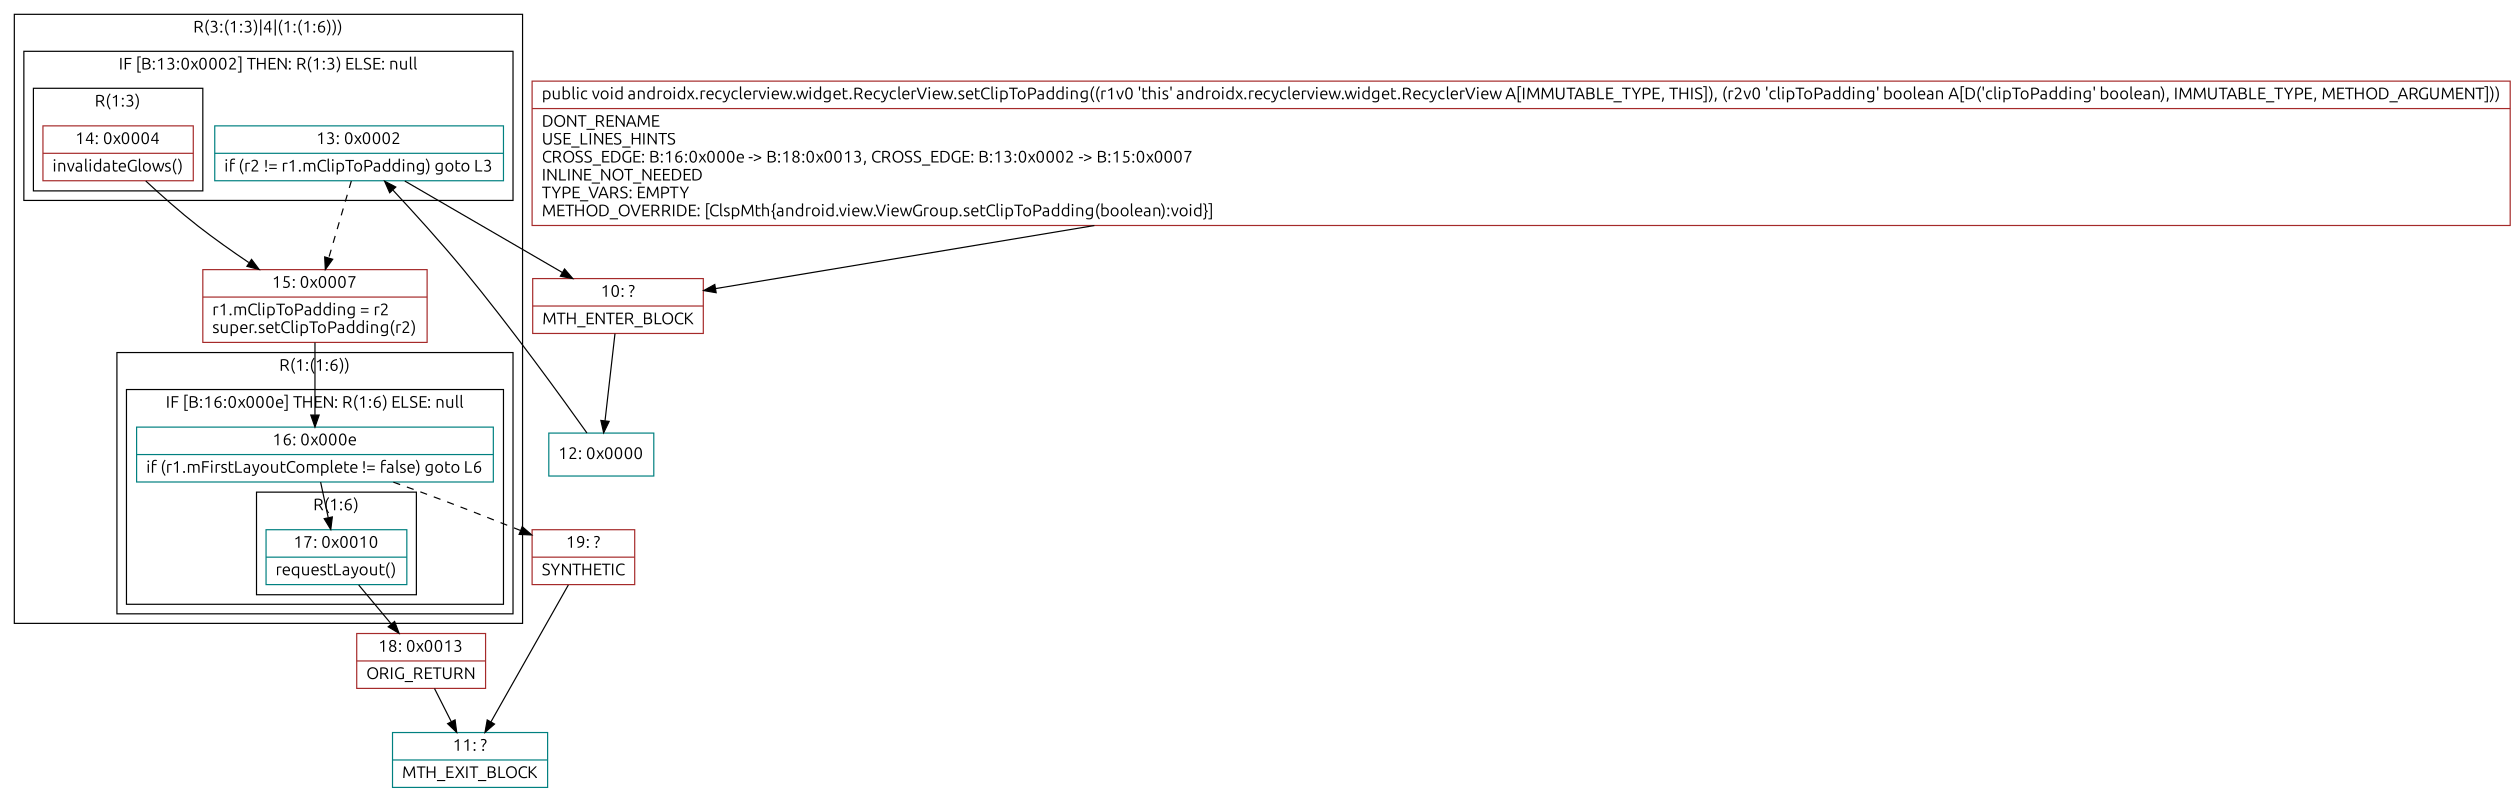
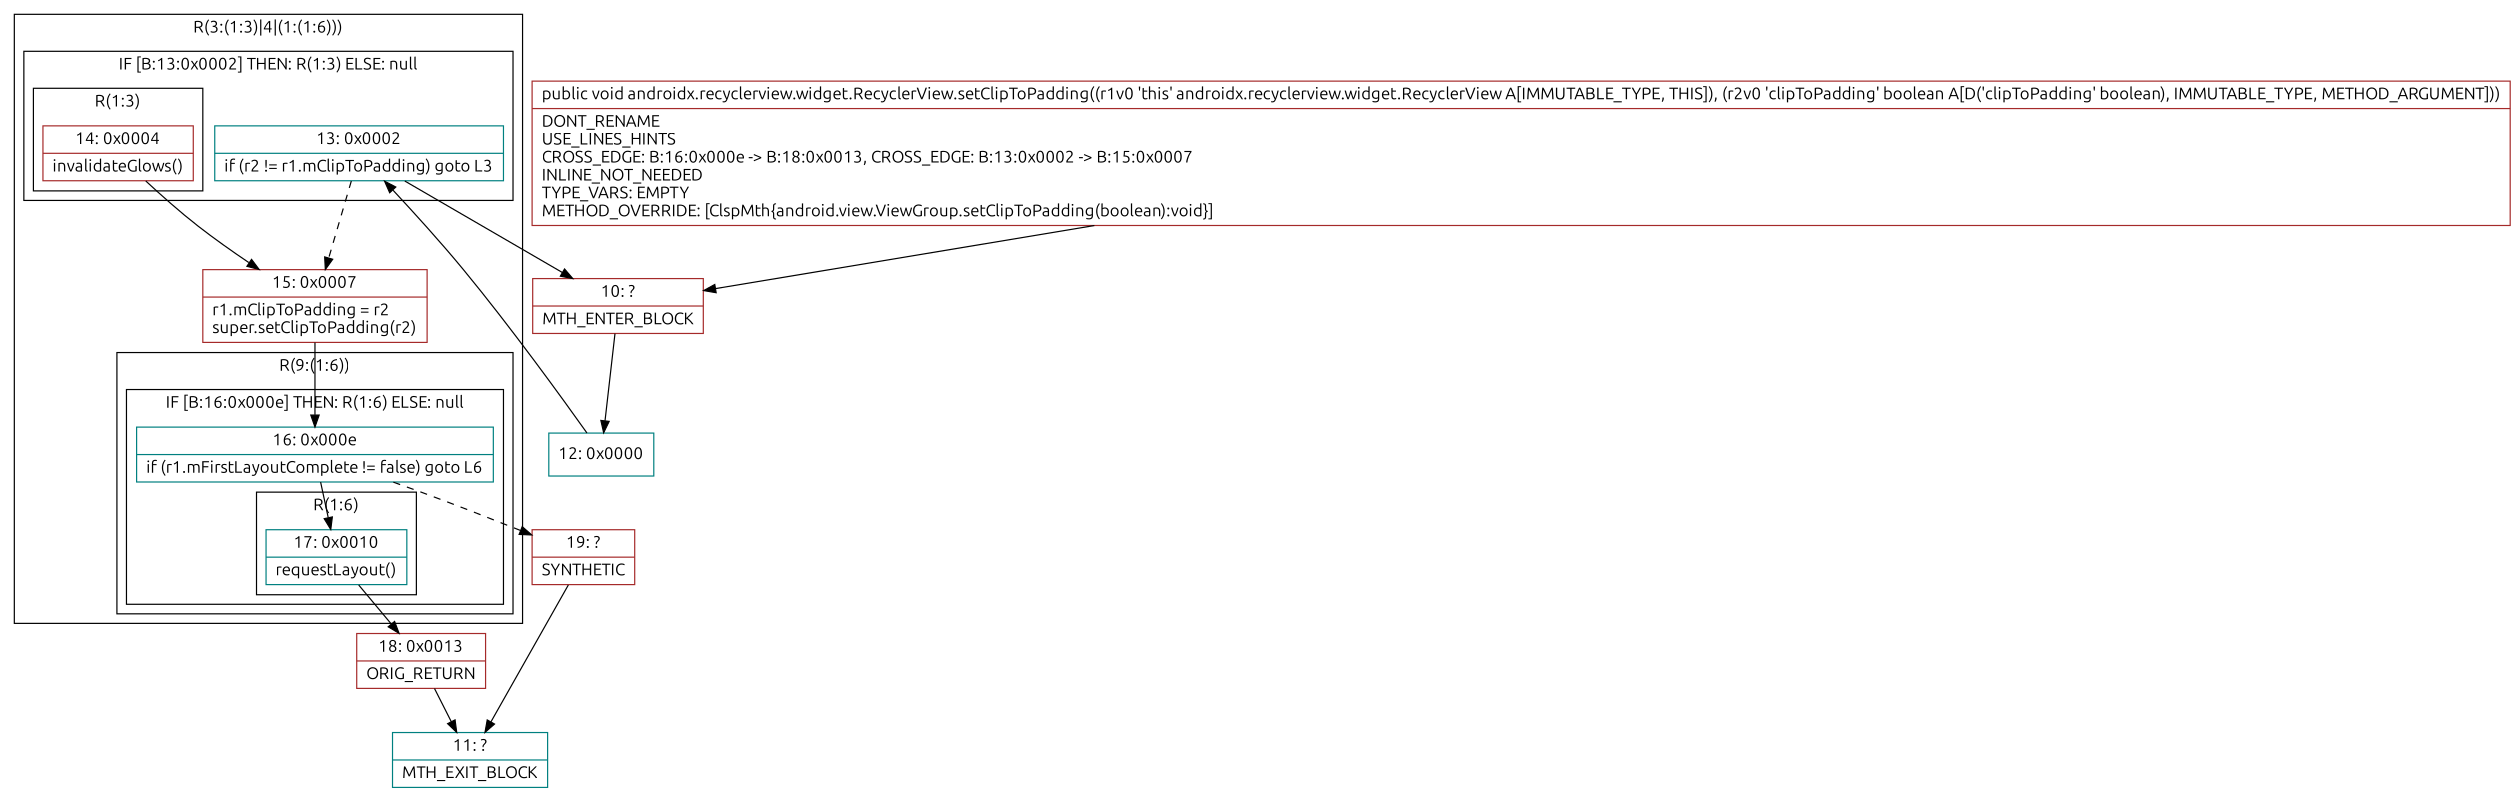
  digraph {
    fontname=Ubuntu
    node [color=brown fontname=Ubuntu shape=record]
    edge [fontname=Ubuntu]
    n1 [label="{14\:\ 0x0004|invalidateGlows()\l}"]
    n2 [color=teal label="{13\:\ 0x0002|if (r2 != r1.mClipToPadding) goto L3\l}"]
    n3 [color=teal label="{17\:\ 0x0010|requestLayout()\l}"]
    n4 [color=teal label="{16\:\ 0x000e|if (r1.mFirstLayoutComplete != false) goto L6\l}"]
    n5 [label="{15\:\ 0x0007|r1.mClipToPadding = r2\lsuper.setClipToPadding(r2)\l}"]
    n6 [label="{10\:\ ?|MTH_ENTER_BLOCK\l}"]
    n7 [label="{18\:\ 0x0013|ORIG_RETURN\l}"]
    n8 [label="{19\:\ ?|SYNTHETIC\l}"]
    n9 [color=teal label="{11\:\ ?|MTH_EXIT_BLOCK\l}"]
    n10 [color=teal label="{12\:\ 0x0000}"]
    n11 [label="{public void androidx.recyclerview.widget.RecyclerView.setClipToPadding((r1v0 'this' androidx.recyclerview.widget.RecyclerView A[IMMUTABLE_TYPE, THIS]), (r2v0 'clipToPadding' boolean A[D('clipToPadding' boolean), IMMUTABLE_TYPE, METHOD_ARGUMENT]))  | DONT_RENAME\lUSE_LINES_HINTS\lCROSS_EDGE: B:16:0x000e \-\> B:18:0x0013, CROSS_EDGE: B:13:0x0002 \-\> B:15:0x0007\lINLINE_NOT_NEEDED\lTYPE_VARS: EMPTY\lMETHOD_OVERRIDE: [ClspMth\{android.view.ViewGroup.setClipToPadding(boolean):void\}]\l}"]
    subgraph cluster_1 {
      label="R(3:(1:3)|4|(1:(1:6)))"
      n5
      subgraph cluster_2 {
        label="IF [B:13:0x0002] THEN: R(1:3) ELSE: null"
        n2
        subgraph cluster_3 {
          label="R(1:3)"
          n1
        }
      }
      subgraph cluster_4 {
-       label="R(1:(1:6))"
+       label="R(9:(1:6))"
        subgraph cluster_5 {
          label="IF [B:16:0x000e] THEN: R(1:6) ELSE: null"
          n4
          subgraph cluster_6 {
            label="R(1:6)"
            n3
          }
        }
      }
    }
    n1 -> n5
    n2 -> n5 [style=dashed]
    n2 -> n6
    n3 -> n7
    n4 -> n3
    n4 -> n8 [style=dashed]
    n5 -> n4
    n6 -> n10
    n7 -> n9
    n8 -> n9
    n10 -> n2
    n11 -> n6
  }
